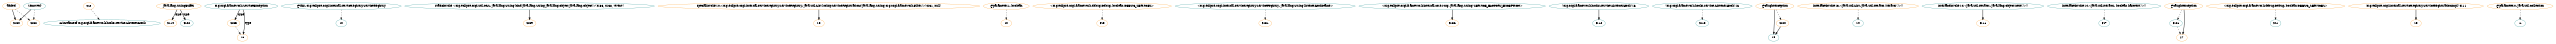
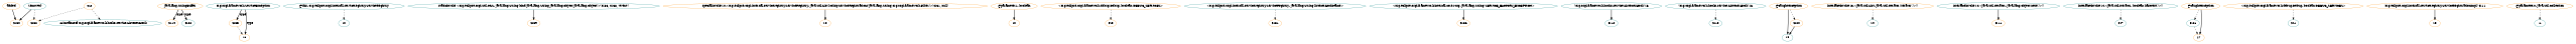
  digraph {
    node [color=darkorange]
    edge [style=bold]
    n1 [color=teal label="'removed'"]
    n2 [label="$r30"]
    n3 [label="$r32"]
    n4 [color=teal label="r6 instanceof org.osgi.framework.hooks.service.ListenerHook"]
    n5 [label="$z2"]
    n6 [label="java.lang.StringBuffer"]
    n7 [label="$r14"]
    n8 [color=teal label="$r22"]
    n9 [color=teal label="org.osgi.framework.ServiceException"]
    n10 [label="$r35"]
    n11 [label=r8]
    n12 [color=teal label="@this: org.eclipse.osgi.internal.serviceregistry.ServiceRegistry"]
    n13 [color=teal label=r0]
    n14 [color=teal label="staticinvoke <org.eclipse.osgi.util.NLS: java.lang.String bind(java.lang.String,java.lang.Object,java.lang.Object)>($r36, $r38, 'event')"]
    n15 [label="$r39"]
    n16 [label="specialinvoke r0.<org.eclipse.osgi.internal.serviceregistry.ServiceRegistry: java.util.List lookupServiceRegistrations(java.lang.String,org.osgi.framework.Filter)>($r31, null)"]
    n17 [label=r3]
    n18 [label="@parameter1: boolean"]
    n19 [label=z0]
    n20 [label="<org.eclipse.osgi.framework.debug.Debug: boolean DEBUG_SERVICES>"]
    n21 [label="$z5"]
    n22 [color=teal label="<org.eclipse.osgi.internal.serviceregistry.ServiceRegistry: java.lang.String listenerHookName>"]
    n23 [label="$r31"]
    n24 [color=teal label="<org.eclipse.osgi.framework.internal.core.Msg: java.lang.String SERVICE_FACTORY_EXCEPTION>"]
    n25 [label="$r36"]
    n26 [color=teal label="(org.osgi.framework.hooks.service.ListenerHook) r6"]
    n27 [color=teal label="$r12"]
    n28 [color=teal label="(org.osgi.framework.hooks.service.ListenerHook) r6"]
    n29 [color=teal label="$r13"]
    n30 [label="'added'"]
    n31 [label="@caughtexception"]
    n32 [color=teal label=r9]
    n33 [label="$r20"]
    n34 [label="interfaceinvoke r3.<java.util.List: java.util.Iterator iterator()>()"]
    n35 [color=teal label=r4]
    n36 [color=teal label="interfaceinvoke r4.<java.util.Iterator: java.lang.Object next()>()"]
    n37 [label="$r11"]
    n38 [color=teal label="interfaceinvoke r4.<java.util.Iterator: boolean hasNext()>()"]
    n39 [color=teal label="$z7"]
    n40 [label="@caughtexception"]
    n41 [color=teal label="$r21"]
    n42 [label=r7]
    n43 [label="<org.eclipse.osgi.framework.debug.Debug: boolean DEBUG_SERVICES>"]
    n44 [color=teal label="$z1"]
    n45 [label="(org.eclipse.osgi.internal.serviceregistry.ServiceRegistrationImpl) $r11"]
    n46 [label=r5]
    n47 [label="@parameter0: java.util.Collection"]
    n48 [color=teal label=r1]
    n1 -> n2
    n1 -> n3 [style=dashed]
    n5 -> n4 [style=dashed]
    n6 -> n7 [label=type]
    n6 -> n8 [label=type]
    n9 -> n10 [label=type]
    n9 -> n11 [label=type]
    n10 -> n11 [style=dashed]
    n12 -> n13 [style=dashed]
    n14 -> n15
    n16 -> n17
-   n18 -> n19 [style=dashed]
+   n18 -> n19
    n20 -> n21 [style=dashed]
    n22 -> n23 [style=dashed]
    n24 -> n25
    n26 -> n27
    n28 -> n29 [style=dashed]
    n30 -> n2
-   n30 -> n3 [style=dashed]
+   n5 -> n3 [style=dashed]
    n31 -> n32
    n31 -> n33 [style=dashed]
    n33 -> n32
    n34 -> n35 [style=dashed]
    n36 -> n37
    n38 -> n39 [style=dashed]
    n40 -> n41 [style=dashed]
    n40 -> n42
    n41 -> n42 [style=dashed]
    n43 -> n44 [style=dashed]
    n45 -> n46
    n47 -> n48 [style=dashed]
  }
